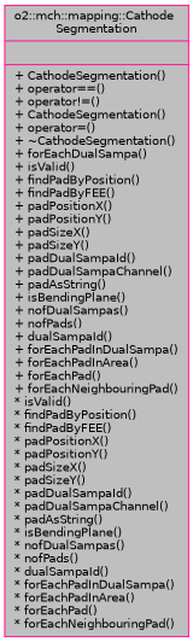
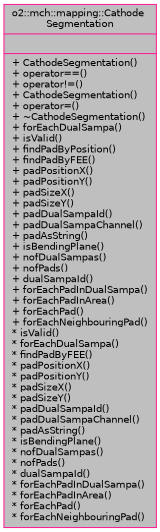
  digraph {
-   n1 [color=deeppink fillcolor=grey75 fontcolor=black fontname=Helvetica fontsize=10 height=0.2 label="{o2::mch::mapping::Cathode\lSegmentation\n||+ CathodeSegmentation()\l+ operator==()\l+ operator!=()\l+ CathodeSegmentation()\l+ operator=()\l+ ~CathodeSegmentation()\l+ forEachDualSampa()\l+ isValid()\l+ findPadByPosition()\l+ findPadByFEE()\l+ padPositionX()\l+ padPositionY()\l+ padSizeX()\l+ padSizeY()\l+ padDualSampaId()\l+ padDualSampaChannel()\l+ padAsString()\l+ isBendingPlane()\l+ nofDualSampas()\l+ nofPads()\l+ dualSampaId()\l+ forEachPadInDualSampa()\l+ forEachPadInArea()\l+ forEachPad()\l+ forEachNeighbouringPad()\l* isValid()\l* findPadByPosition()\l* findPadByFEE()\l* padPositionX()\l* padPositionY()\l* padSizeX()\l* padSizeY()\l* padDualSampaId()\l* padDualSampaChannel()\l* padAsString()\l* isBendingPlane()\l* nofDualSampas()\l* nofPads()\l* dualSampaId()\l* forEachPadInDualSampa()\l* forEachPadInArea()\l* forEachPad()\l* forEachNeighbouringPad()\l}" shape=record style=filled width=0.4]
+   n1 [color=deeppink fillcolor=grey75 fontcolor=black fontname=Helvetica fontsize=10 height=0.2 label="{o2::mch::mapping::Cathode\lSegmentation\n||+ CathodeSegmentation()\l+ operator==()\l+ operator!=()\l+ CathodeSegmentation()\l+ operator=()\l+ ~CathodeSegmentation()\l+ forEachDualSampa()\l+ isValid()\l+ findPadByPosition()\l+ findPadByFEE()\l+ padPositionX()\l+ padPositionY()\l+ padSizeX()\l+ padSizeY()\l+ padDualSampaId()\l+ padDualSampaChannel()\l+ padAsString()\l+ isBendingPlane()\l+ nofDualSampas()\l+ nofPads()\l+ dualSampaId()\l+ forEachPadInDualSampa()\l+ forEachPadInArea()\l+ forEachPad()\l+ forEachNeighbouringPad()\l* isValid()\l* forEachDualSampa()\l* findPadByFEE()\l* padPositionX()\l* padPositionY()\l* padSizeX()\l* padSizeY()\l* padDualSampaId()\l* padDualSampaChannel()\l* padAsString()\l* isBendingPlane()\l* nofDualSampas()\l* nofPads()\l* dualSampaId()\l* forEachPadInDualSampa()\l* forEachPadInArea()\l* forEachPad()\l* forEachNeighbouringPad()\l}" shape=record style=filled width=0.4]
  }
